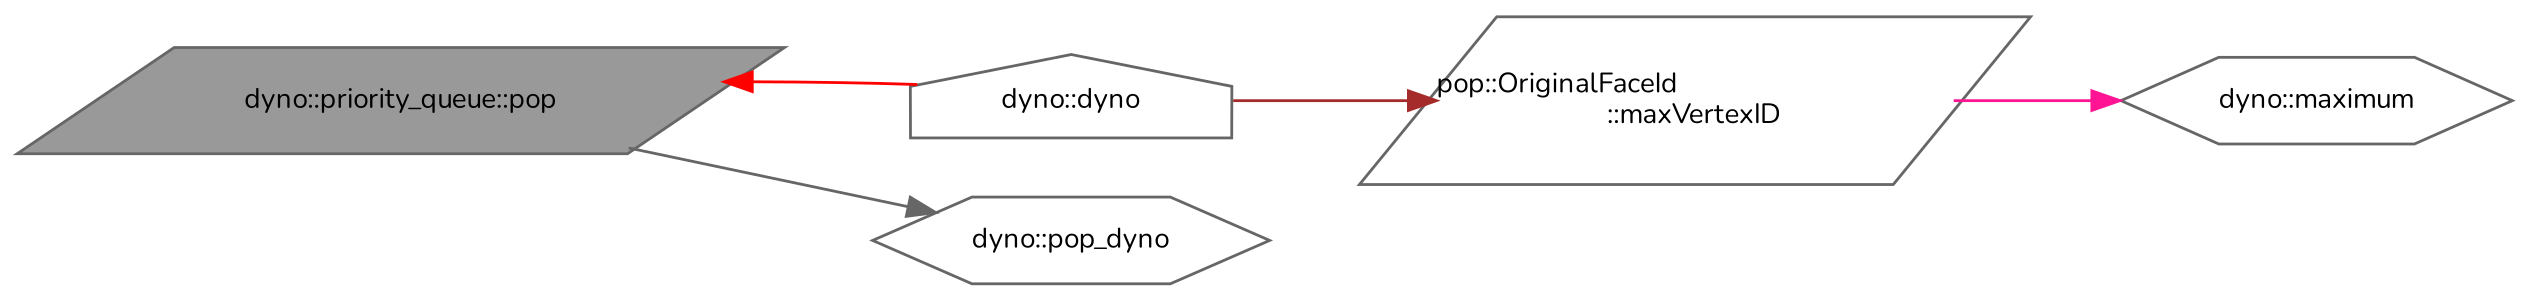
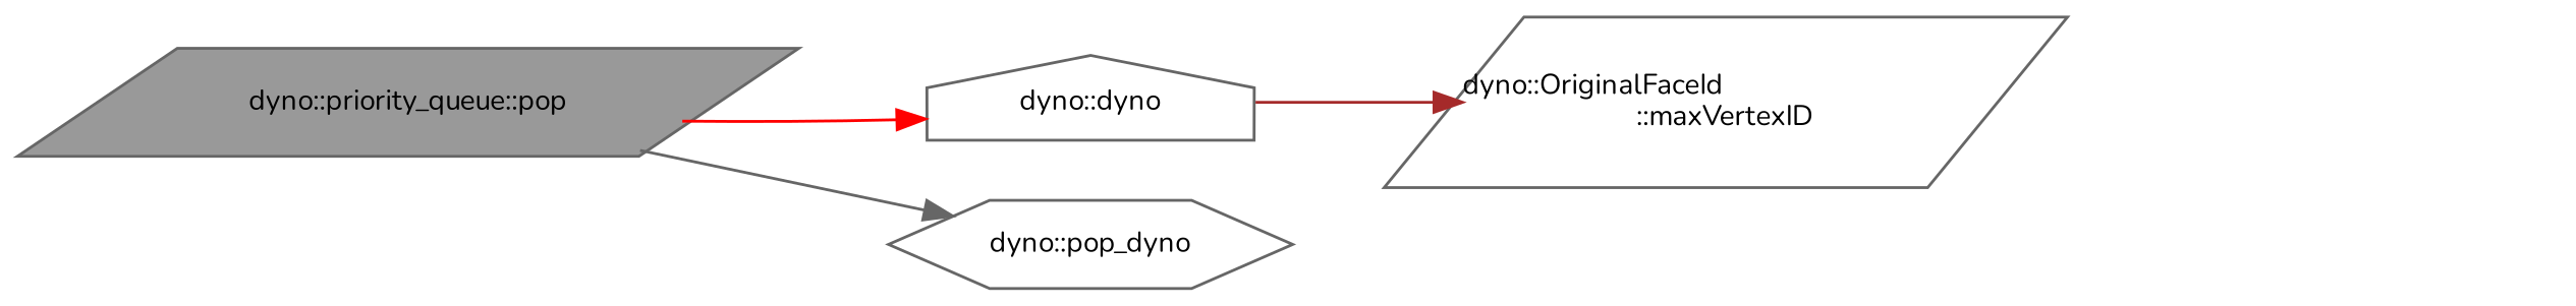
  digraph {
    fontname=Nunito
    rankdir=LR
    node [color=grey40 fillcolor=white fontname=Nunito fontsize=10 shape=parallelogram style=filled]
    edge [fontname=Nunito fontsize=10 labelfontname=Helvetica labelfontsize=10 style=solid]
    n1 [color=gray40 fillcolor=grey60 fontcolor=black height=0.2 label="dyno::priority_queue::pop" width=0.4]
    n2 [height=0.2 label="dyno::dyno" shape=house width=0.4]
    n3 [height=0.2 label="dyno::pop_dyno" shape=hexagon width=0.4]
-   n4 [height=0.2 label="pop::OriginalFaceId\l::maxVertexID" width=0.4]
-   n5 [height=0.2 label="dyno::maximum" shape=hexagon width=0.4]
-   n2 -> n1 [color=red]
+   n4 [height=0.2 label="dyno::OriginalFaceId\l::maxVertexID" width=0.4]
+   n1 -> n2 [color=red]
    n1 -> n3 [color=gray40]
    n2 -> n4 [color=brown]
-   n4 -> n5 [color=deeppink]
  }
